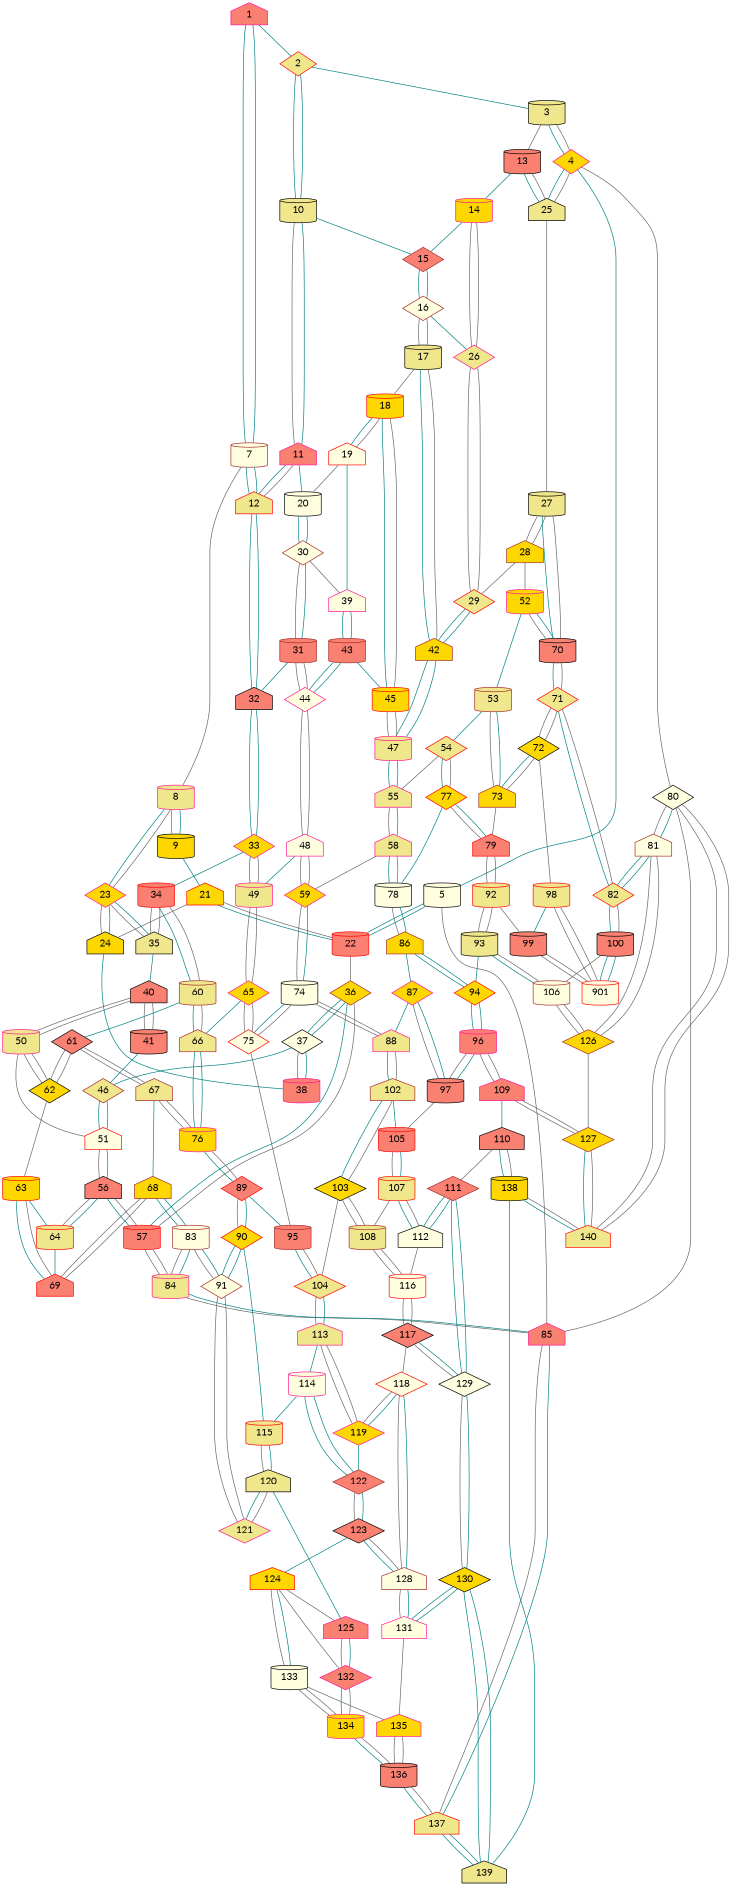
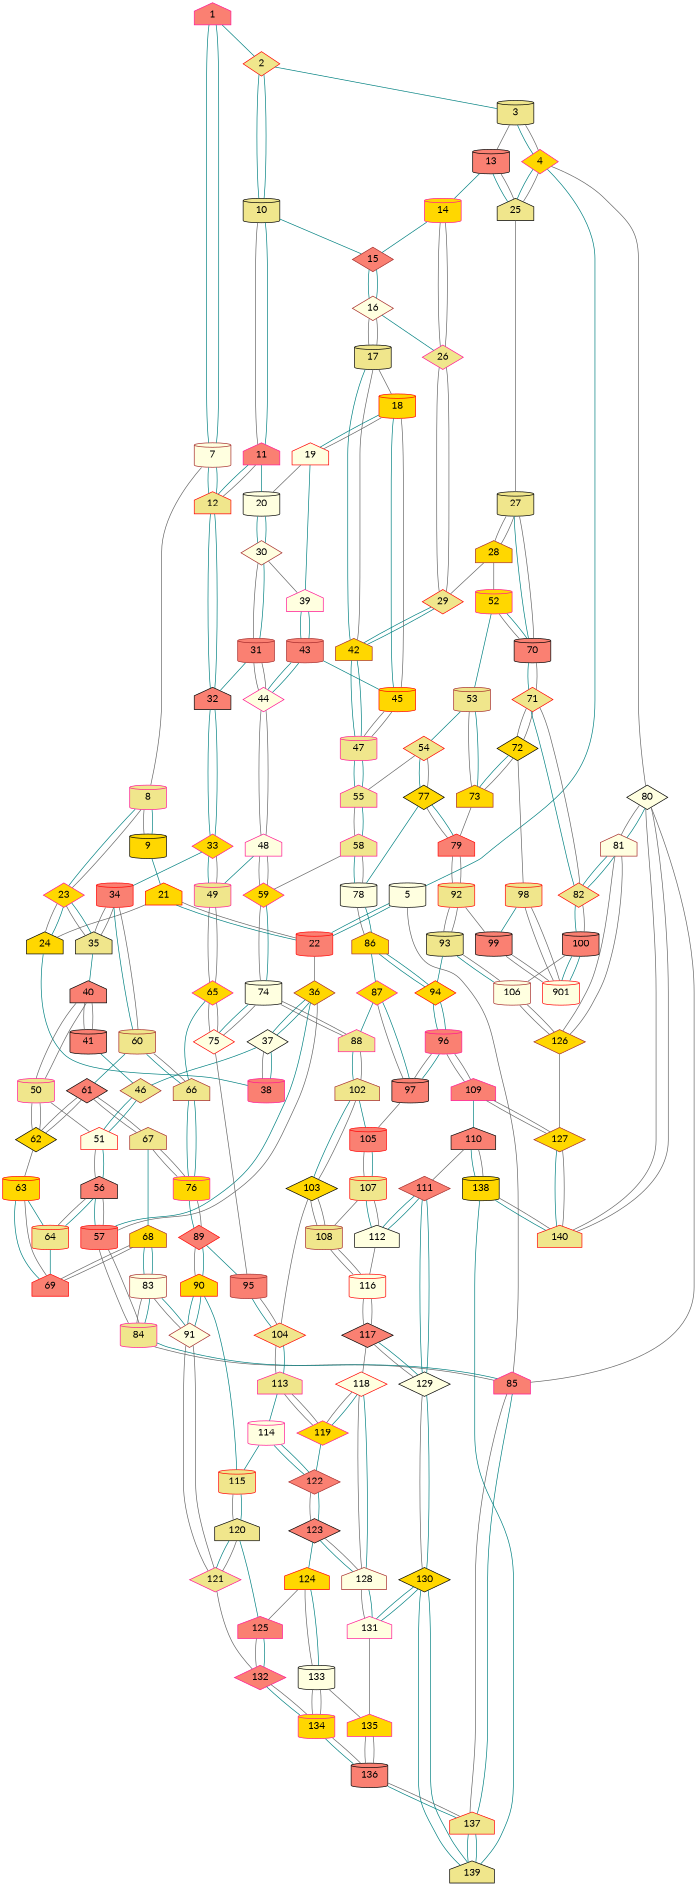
  graph {
    fontname=Lato
    node [color=black fillcolor=khaki fontname=Lato shape=cylinder style=filled]
    edge [color=gray40 fontname=Lato]
    1 [color=deeppink fillcolor=salmon shape=house]
    2 [color=red shape=diamond]
    7 [color=brown fillcolor=lightyellow]
    3
    10
    8 [color=deeppink]
    12 [color=red shape=house]
    4 [color=deeppink fillcolor=gold shape=diamond]
    13 [fillcolor=salmon]
    11 [color=deeppink fillcolor=salmon shape=house]
    15 [color=brown fillcolor=salmon shape=diamond]
    5 [fillcolor=lightyellow]
    25 [shape=house]
    80 [fillcolor=lightyellow shape=diamond]
    14 [color=deeppink fillcolor=gold]
    22 [color=red fillcolor=salmon]
    85 [color=deeppink fillcolor=salmon shape=house]
    27
    81 [color=brown fillcolor=lightyellow shape=house]
    140 [color=red shape=house]
    36 [color=brown fillcolor=gold shape=diamond]
    137 [color=red shape=house]
    9 [fillcolor=gold]
    21 [color=red fillcolor=gold shape=house]
    23 [color=deeppink fillcolor=gold shape=diamond]
    32 [fillcolor=salmon shape=house]
    24 [fillcolor=gold shape=house]
    35 [shape=house]
    20 [fillcolor=lightyellow]
    16 [color=brown fillcolor=lightyellow shape=diamond]
    30 [color=brown fillcolor=lightyellow shape=diamond]
    33 [color=deeppink fillcolor=gold shape=diamond]
    26 [color=deeppink shape=diamond]
    29 [color=red shape=diamond]
    17
    18 [color=red fillcolor=gold]
    42 [color=brown fillcolor=gold shape=house]
    19 [color=red fillcolor=lightyellow shape=house]
    45 [color=red fillcolor=gold]
    47 [color=deeppink]
    39 [color=deeppink fillcolor=lightyellow shape=house]
    43 [color=brown fillcolor=salmon]
    31 [color=brown fillcolor=salmon]
    38 [color=deeppink fillcolor=salmon]
    37 [fillcolor=lightyellow shape=diamond]
    57 [color=red fillcolor=salmon]
    40 [fillcolor=salmon shape=house]
    28 [color=brown fillcolor=gold shape=house]
    70 [fillcolor=salmon]
    52 [color=deeppink fillcolor=gold]
    71 [color=red shape=diamond]
    53 [color=brown]
    44 [color=deeppink fillcolor=lightyellow shape=diamond]
    48 [color=deeppink fillcolor=lightyellow shape=house]
    34 [color=red fillcolor=salmon]
    49 [color=deeppink]
    60 [color=brown]
    65 [color=deeppink fillcolor=gold shape=diamond]
    61 [fillcolor=salmon shape=diamond]
    66 [color=brown shape=house]
    41 [fillcolor=salmon]
    50 [color=deeppink]
    46 [color=brown shape=diamond]
    84 [color=deeppink]
    51 [color=red fillcolor=lightyellow shape=house]
    62 [fillcolor=gold shape=diamond]
    55 [color=deeppink shape=house]
    59 [color=deeppink fillcolor=gold shape=diamond]
    56 [fillcolor=salmon shape=house]
    58 [color=deeppink shape=house]
    74 [fillcolor=lightyellow]
    75 [color=red fillcolor=lightyellow shape=diamond]
    63 [color=red fillcolor=gold]
    64 [color=red]
    54 [color=red shape=diamond]
    73 [color=brown fillcolor=gold shape=house]
-   77 [color=red fillcolor=gold shape=diamond]
+   77 [fillcolor=gold shape=diamond]
    79 [color=red fillcolor=salmon shape=house]
    78 [fillcolor=lightyellow]
    69 [color=red fillcolor=salmon shape=house]
    86 [color=brown fillcolor=gold shape=house]
    88 [color=deeppink shape=house]
    67 [color=brown shape=house]
    76 [color=deeppink fillcolor=gold]
    68 [color=brown fillcolor=gold shape=house]
    95 [color=brown fillcolor=salmon]
    89 [color=red fillcolor=salmon shape=diamond]
    83 [color=brown fillcolor=lightyellow]
    91 [color=brown fillcolor=lightyellow shape=diamond]
    72 [fillcolor=gold shape=diamond]
    82 [color=red shape=diamond]
    98 [color=red]
    100 [fillcolor=salmon]
    99 [fillcolor=salmon]
    n95 [color=red fillcolor=lightyellow label=901]
    92 [color=red]
    102 [color=brown shape=house]
    104 [color=red shape=diamond]
-   90 [color=red fillcolor=gold shape=diamond]
+   90 [color=red fillcolor=gold shape=house]
    87 [color=deeppink fillcolor=gold shape=diamond]
    94 [color=red fillcolor=gold shape=diamond]
    93
    126 [color=brown fillcolor=gold shape=diamond]
    127 [color=brown fillcolor=gold shape=diamond]
    106 [color=brown fillcolor=lightyellow]
    121 [color=deeppink shape=diamond]
    139 [shape=house]
    97 [fillcolor=salmon]
    96 [color=deeppink fillcolor=salmon]
    105 [color=red fillcolor=salmon]
    103 [fillcolor=gold shape=diamond]
    115 [color=red]
    120 [shape=house]
    132 [color=deeppink fillcolor=salmon shape=diamond]
    109 [color=deeppink fillcolor=salmon shape=house]
    113 [color=deeppink shape=house]
    110 [fillcolor=salmon shape=house]
    107 [color=red]
    108 [color=brown]
    116 [color=red fillcolor=lightyellow]
    114 [color=deeppink fillcolor=lightyellow]
    119 [color=deeppink fillcolor=gold shape=diamond]
    112 [fillcolor=lightyellow shape=house]
    117 [fillcolor=salmon shape=diamond]
    111 [color=brown fillcolor=salmon shape=diamond]
    138 [fillcolor=gold]
    129 [fillcolor=lightyellow shape=diamond]
    130 [fillcolor=gold shape=diamond]
    122 [color=brown fillcolor=salmon shape=diamond]
    123 [fillcolor=salmon shape=diamond]
    125 [color=deeppink fillcolor=salmon shape=house]
    118 [color=red fillcolor=lightyellow shape=diamond]
    128 [color=brown fillcolor=lightyellow shape=house]
    131 [color=deeppink fillcolor=lightyellow shape=house]
    134 [color=deeppink fillcolor=gold]
    124 [color=red fillcolor=gold shape=house]
    133 [fillcolor=lightyellow]
    135 [color=deeppink fillcolor=gold shape=house]
    136 [fillcolor=salmon]
    1 -- 2 [color=teal]
    1 -- 7 [color=teal]
    1 -- 7 [color=teal]
    2 -- 3 [color=teal]
    2 -- 10 [color=teal]
    2 -- 10 [color=teal]
    7 -- 8
    7 -- 12 [color=teal]
    7 -- 12 [color=teal]
    3 -- 4 [color=teal]
    3 -- 4
    3 -- 13
    10 -- 11
    10 -- 11 [color=teal]
    10 -- 15 [color=teal]
    8 -- 9
    8 -- 9 [color=teal]
    8 -- 23 [color=teal]
    8 -- 23
    12 -- 32 [color=teal]
    12 -- 32 [color=teal]
    4 -- 5 [color=teal]
    4 -- 25 [color=teal]
    4 -- 25
    4 -- 80
    13 -- 25 [color=teal]
    13 -- 25
    13 -- 14 [color=teal]
    11 -- 12 [color=teal]
    11 -- 12
    11 -- 20 [color=teal]
    15 -- 16 [color=teal]
    15 -- 16 [color=teal]
    5 -- 22 [color=teal]
    5 -- 22 [color=teal]
    5 -- 85
    25 -- 27
    80 -- 85
    80 -- 81
    80 -- 81 [color=teal]
    80 -- 140
    80 -- 140
    14 -- 15 [color=teal]
    14 -- 26
    14 -- 26
    22 -- 36
    85 -- 137
    85 -- 137 [color=teal]
    27 -- 28
    27 -- 28
    27 -- 70 [color=teal]
    27 -- 70
    81 -- 82 [color=teal]
    81 -- 82 [color=teal]
    81 -- 126
    81 -- 126
    36 -- 37 [color=teal]
    36 -- 37 [color=teal]
    36 -- 57 [color=teal]
    36 -- 57
    137 -- 139 [color=teal]
    137 -- 139 [color=teal]
    9 -- 21 [color=teal]
    21 -- 22 [color=teal]
    21 -- 22
    21 -- 24
    23 -- 24
    23 -- 24 [color=teal]
    23 -- 35
    23 -- 35 [color=teal]
    32 -- 33 [color=teal]
    32 -- 33 [color=teal]
    24 -- 38 [color=teal]
    35 -- 40 [color=teal]
    20 -- 30 [color=teal]
    20 -- 30 [color=teal]
    16 -- 26 [color=teal]
    16 -- 17
    16 -- 17
    30 -- 39
    30 -- 31
    30 -- 31 [color=teal]
    33 -- 34 [color=teal]
    33 -- 49 [color=teal]
    33 -- 49
    26 -- 29
    26 -- 29
    29 -- 42 [color=teal]
    29 -- 42 [color=teal]
    17 -- 18
    17 -- 42 [color=teal]
    17 -- 42
    18 -- 19 [color=teal]
    18 -- 19
    18 -- 45 [color=teal]
    18 -- 45
    42 -- 47 [color=teal]
    42 -- 47 [color=teal]
    19 -- 20
    19 -- 39 [color=teal]
    45 -- 47
    45 -- 47
    47 -- 55 [color=teal]
    47 -- 55 [color=teal]
    39 -- 43 [color=teal]
    39 -- 43 [color=teal]
    43 -- 45 [color=teal]
    43 -- 44 [color=teal]
    43 -- 44 [color=teal]
    31 -- 32 [color=teal]
    31 -- 44
    31 -- 44
    37 -- 38
    37 -- 38 [color=teal]
    37 -- 46 [color=teal]
    57 -- 84
    57 -- 84
    40 -- 41
    40 -- 41
    40 -- 50
    40 -- 50
    28 -- 29
    28 -- 52
    70 -- 71 [color=teal]
    70 -- 71
    52 -- 70
    52 -- 70 [color=teal]
    52 -- 53 [color=teal]
    71 -- 72
    71 -- 72
    71 -- 82 [color=teal]
    71 -- 82
    53 -- 54 [color=teal]
    53 -- 73
    53 -- 73 [color=teal]
    44 -- 48
    44 -- 48
    48 -- 49 [color=teal]
    48 -- 59
    48 -- 59
    34 -- 35
    34 -- 35
    34 -- 60 [color=teal]
    34 -- 60
    49 -- 65
    49 -- 65
    60 -- 61 [color=teal]
    60 -- 66 [color=teal]
    60 -- 66
    65 -- 66 [color=teal]
    65 -- 75
    65 -- 75
    61 -- 62
    61 -- 62
    61 -- 67
    61 -- 67
    66 -- 76 [color=teal]
    66 -- 76 [color=teal]
    41 -- 46 [color=teal]
    50 -- 51
    50 -- 62
    50 -- 62
    46 -- 51 [color=teal]
    46 -- 51 [color=teal]
    84 -- 85
    84 -- 85 [color=teal]
    51 -- 56
    51 -- 56 [color=teal]
    62 -- 63
    55 -- 58
    55 -- 58 [color=teal]
    59 -- 74
    59 -- 74 [color=teal]
    56 -- 57 [color=teal]
    56 -- 57
    56 -- 64
    56 -- 64 [color=teal]
    58 -- 59
    58 -- 78 [color=teal]
    58 -- 78
    74 -- 75 [color=teal]
    74 -- 75
    74 -- 88
    74 -- 88
    75 -- 95
    63 -- 64 [color=teal]
    63 -- 69 [color=teal]
    63 -- 69
    64 -- 69 [color=teal]
    54 -- 55
    54 -- 77 [color=teal]
    54 -- 77
    73 -- 79
    77 -- 79
    77 -- 79 [color=teal]
    77 -- 78 [color=teal]
    79 -- 92
    79 -- 92
    78 -- 86
    78 -- 86 [color=teal]
    86 -- 87 [color=teal]
    86 -- 94 [color=teal]
    86 -- 94 [color=teal]
    88 -- 102 [color=teal]
    88 -- 102
    67 -- 76
    67 -- 76
    67 -- 68 [color=teal]
    76 -- 89 [color=teal]
    76 -- 89
    68 -- 69
    68 -- 69
    68 -- 83 [color=teal]
    68 -- 83 [color=teal]
    95 -- 104 [color=teal]
    95 -- 104
    89 -- 95 [color=teal]
    89 -- 90
    89 -- 90 [color=teal]
    83 -- 84
    83 -- 84 [color=teal]
    83 -- 91
    83 -- 91 [color=teal]
    91 -- 121
    91 -- 121
    72 -- 73 [color=teal]
    72 -- 73
    72 -- 98
    82 -- 100 [color=teal]
    82 -- 100
    98 -- 99 [color=teal]
    98 -- n95
    98 -- n95
    100 -- n95 [color=teal]
    100 -- n95 [color=teal]
    100 -- 106
    99 -- n95
    99 -- n95
    92 -- 99
    92 -- 93
    92 -- 93
    102 -- 105 [color=teal]
    102 -- 103 [color=teal]
    102 -- 103
    104 -- 113
    104 -- 113 [color=teal]
    90 -- 91 [color=teal]
    90 -- 91 [color=teal]
    90 -- 115 [color=teal]
    87 -- 88 [color=teal]
    87 -- 97
    87 -- 97 [color=teal]
    94 -- 96 [color=teal]
    94 -- 96 [color=teal]
    93 -- 94 [color=teal]
    93 -- 106 [color=teal]
    93 -- 106
    126 -- 127
    127 -- 140 [color=teal]
    127 -- 140
    106 -- 126
    106 -- 126
-   124 -- 132
+   121 -- 132
    97 -- 105
    96 -- 97
    96 -- 97 [color=teal]
    96 -- 109
    96 -- 109
    105 -- 107
    105 -- 107 [color=teal]
    103 -- 104
    103 -- 108
    103 -- 108
    115 -- 120
    115 -- 120 [color=teal]
    120 -- 121 [color=teal]
    120 -- 121
    120 -- 125 [color=teal]
    132 -- 134 [color=teal]
    132 -- 134
    109 -- 127
    109 -- 127
    109 -- 110 [color=teal]
    113 -- 114 [color=teal]
    113 -- 119
    113 -- 119
    110 -- 111
    110 -- 138 [color=teal]
    110 -- 138
    107 -- 108
    107 -- 112 [color=teal]
    107 -- 112
    108 -- 116
    108 -- 116
    116 -- 117
    116 -- 117
    114 -- 115 [color=teal]
    114 -- 122 [color=teal]
    114 -- 122 [color=teal]
    119 -- 122 [color=teal]
    112 -- 116
    117 -- 129
    117 -- 129 [color=teal]
    117 -- 118
    111 -- 112 [color=teal]
    111 -- 112 [color=teal]
    111 -- 129 [color=teal]
    111 -- 129 [color=teal]
    138 -- 140 [color=teal]
    138 -- 140
    138 -- 139 [color=teal]
    129 -- 130
    129 -- 130 [color=teal]
    130 -- 139 [color=teal]
    130 -- 139 [color=teal]
    130 -- 131 [color=teal]
    130 -- 131 [color=teal]
    122 -- 123
    122 -- 123 [color=teal]
    123 -- 128 [color=teal]
    123 -- 128
    123 -- 124 [color=teal]
    125 -- 132
    125 -- 132 [color=teal]
    118 -- 119
    118 -- 119 [color=teal]
    118 -- 128
    118 -- 128 [color=teal]
    128 -- 131
    128 -- 131 [color=teal]
    131 -- 135
    134 -- 136 [color=teal]
    134 -- 136
    124 -- 125
    124 -- 133
    124 -- 133 [color=teal]
    133 -- 134
    133 -- 134
    133 -- 135
    135 -- 136
    135 -- 136
    136 -- 137 [color=teal]
    136 -- 137
  }
